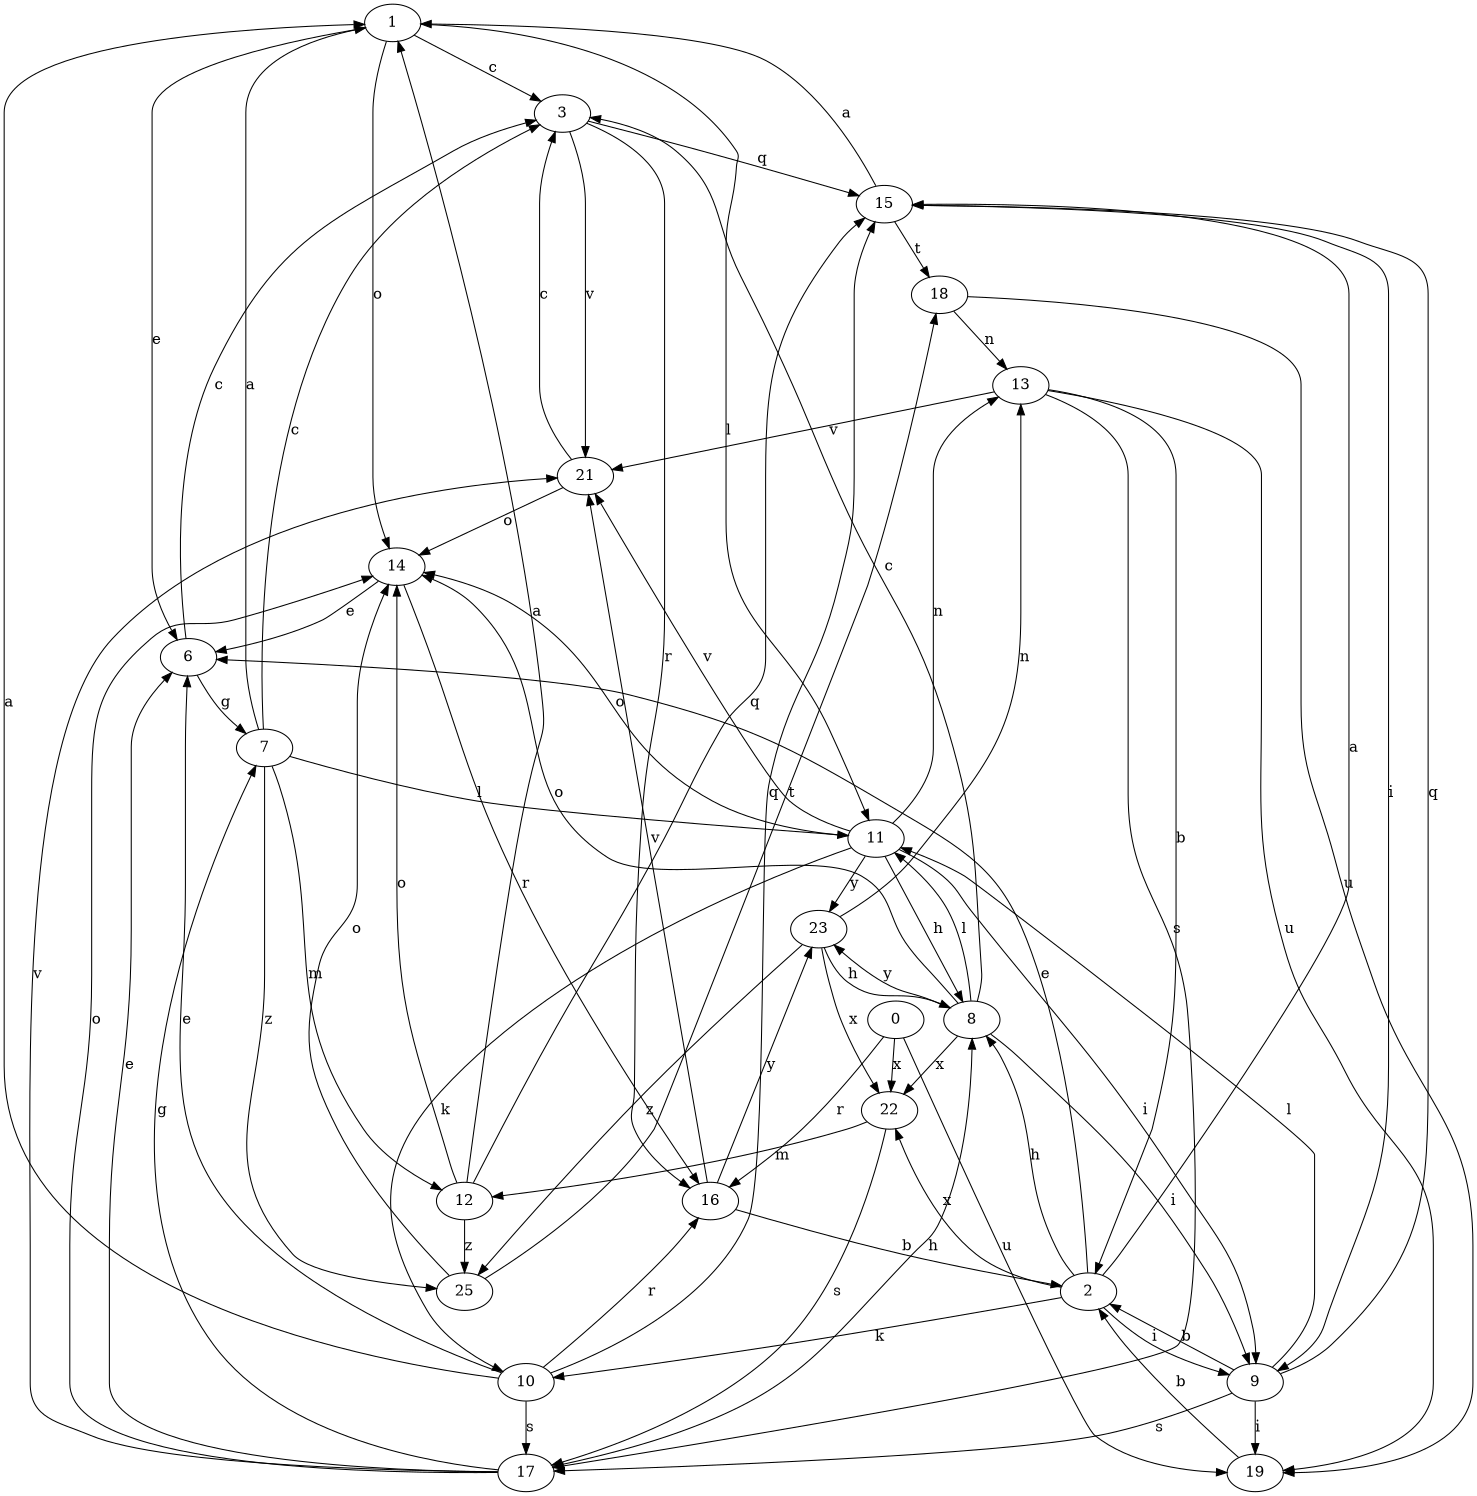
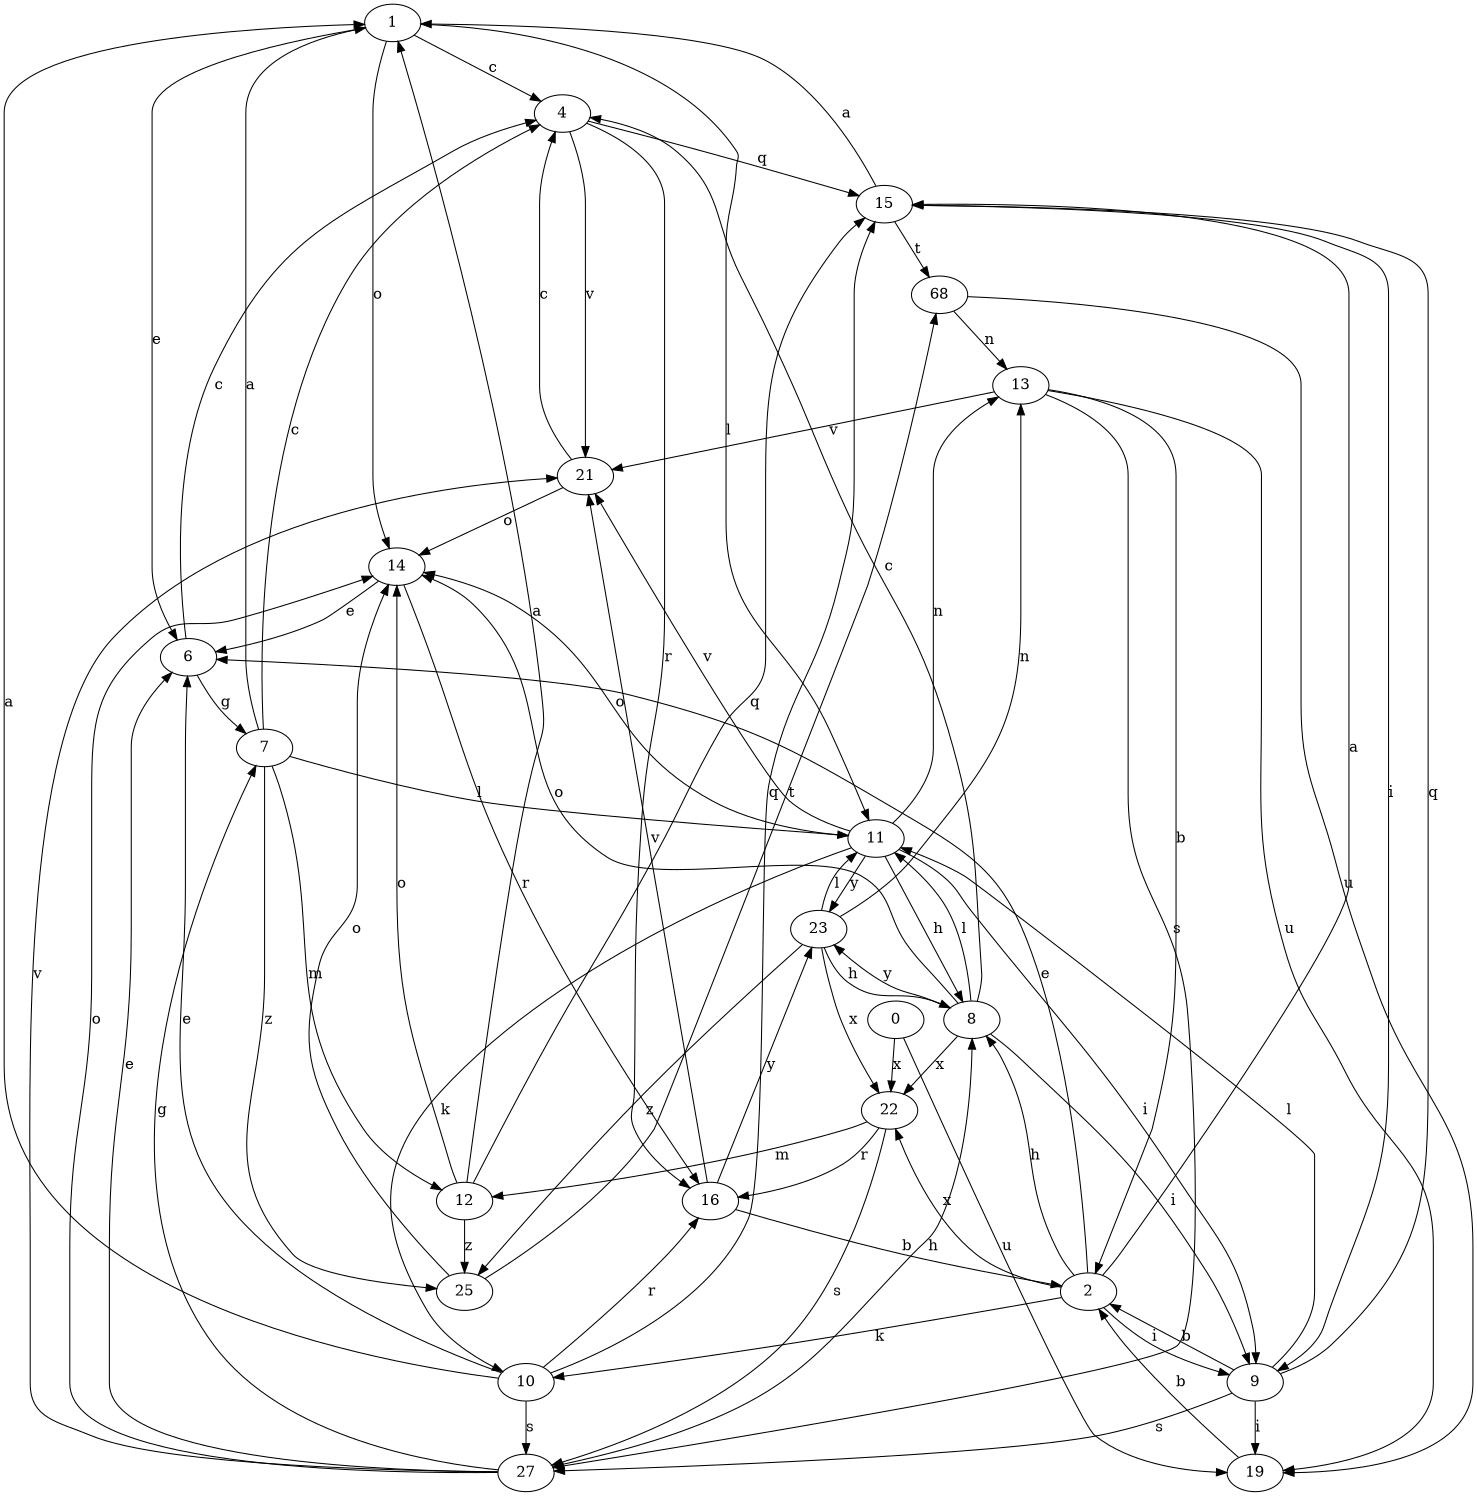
  strict digraph {
    1
-   4 [label=3]
+   4
    6
    11
    14
    15
    16
    21
    7
    8
    9
    10
    23
    13
    2
    22
-   17
+   17 [label=27]
    19
    12
-   18
+   18 [label=68]
    25
    0
    1 -> 4 [label=c]
    1 -> 6 [label=e]
    1 -> 11 [label=l]
    1 -> 14 [label=o]
    4 -> 15 [label=q]
    4 -> 16 [label=r]
    4 -> 21 [label=v]
    6 -> 4 [label=c]
    6 -> 7 [label=g]
    11 -> 14 [label=o]
    11 -> 21 [label=v]
    11 -> 8 [label=h]
    11 -> 9 [label=i]
    11 -> 10 [label=k]
    11 -> 23 [label=y]
    11 -> 13 [label=n]
    14 -> 6 [label=e]
    14 -> 16 [label=r]
    15 -> 1 [label=a]
    15 -> 9 [label=i]
    15 -> 18 [label=t]
    16 -> 21 [label=v]
    16 -> 23 [label=y]
    16 -> 2 [label=b]
    21 -> 4 [label=c]
    21 -> 14 [label=o]
    7 -> 1 [label=a]
    7 -> 4 [label=c]
    7 -> 11 [label=l]
    7 -> 12 [label=m]
    7 -> 25 [label=z]
    8 -> 4 [label=c]
    8 -> 11 [label=l]
    8 -> 14 [label=o]
    8 -> 9 [label=i]
    8 -> 23 [label=y]
    8 -> 22 [label=x]
    9 -> 11 [label=l]
    9 -> 15 [label=q]
    9 -> 2 [label=b]
    9 -> 17 [label=s]
    9 -> 19 [label=i]
    10 -> 1 [label=a]
    10 -> 6 [label=e]
    10 -> 15 [label=q]
    10 -> 16 [label=r]
    10 -> 17 [label=s]
+   23 -> 11 [label=l]
    23 -> 8 [label=h]
    23 -> 13 [label=n]
    23 -> 22 [label=x]
    23 -> 25 [label=z]
    13 -> 21 [label=v]
    13 -> 2 [label=b]
    13 -> 17 [label=s]
    13 -> 19 [label=u]
    2 -> 6 [label=e]
    2 -> 15 [label=a]
    2 -> 8 [label=h]
    2 -> 9 [label=i]
    2 -> 10 [label=k]
    2 -> 22 [label=x]
-   0 -> 16 [label=r]
+   22 -> 16 [label=r]
    22 -> 17 [label=s]
    22 -> 12 [label=m]
    17 -> 6 [label=e]
    17 -> 14 [label=o]
    17 -> 21 [label=v]
    17 -> 7 [label=g]
    17 -> 8 [label=h]
    19 -> 2 [label=b]
    12 -> 1 [label=a]
    12 -> 14 [label=o]
    12 -> 15 [label=q]
    12 -> 25 [label=z]
    18 -> 13 [label=n]
    18 -> 19 [label=u]
    25 -> 14 [label=o]
    25 -> 18 [label=t]
    0 -> 22 [label=x]
    0 -> 19 [label=u]
  }
